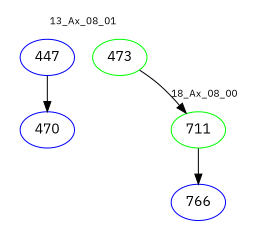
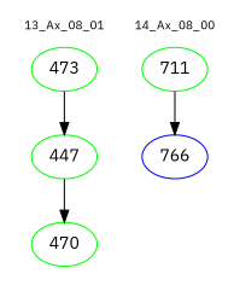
  digraph {
    fontname="IBM Plex Sans"
    node [color=green fontname="IBM Plex Sans"]
    edge [color=black fontname="IBM Plex Sans"]
    n1 [label=473]
-   n2 [color=blue label=447]
-   n3 [color=blue label=470]
+   n2 [label=447]
+   n3 [label=470]
    n4 [label=711]
    n5 [color=blue label=766]
    subgraph cluster_1 {
      color=white
      fontsize=10
      label="13_Ax_08_01"
      n1
      n2
      n3
    }
    subgraph cluster_2 {
      color=white
      fontsize=10
-     label="18_Ax_08_00"
+     label="14_Ax_08_00"
      n4
      n5
    }
-   n1 -> n4
+   n1 -> n2
    n2 -> n3
    n4 -> n5
  }
